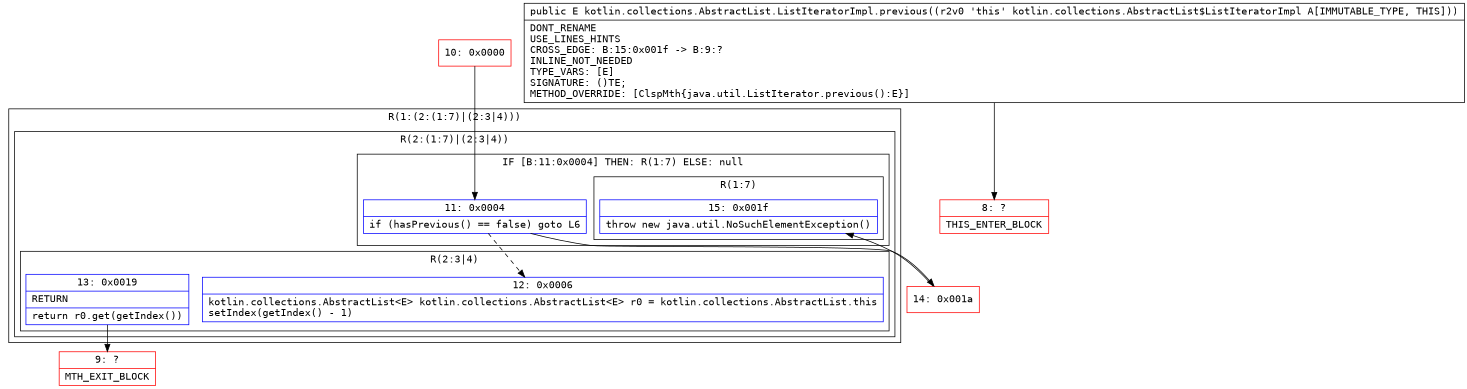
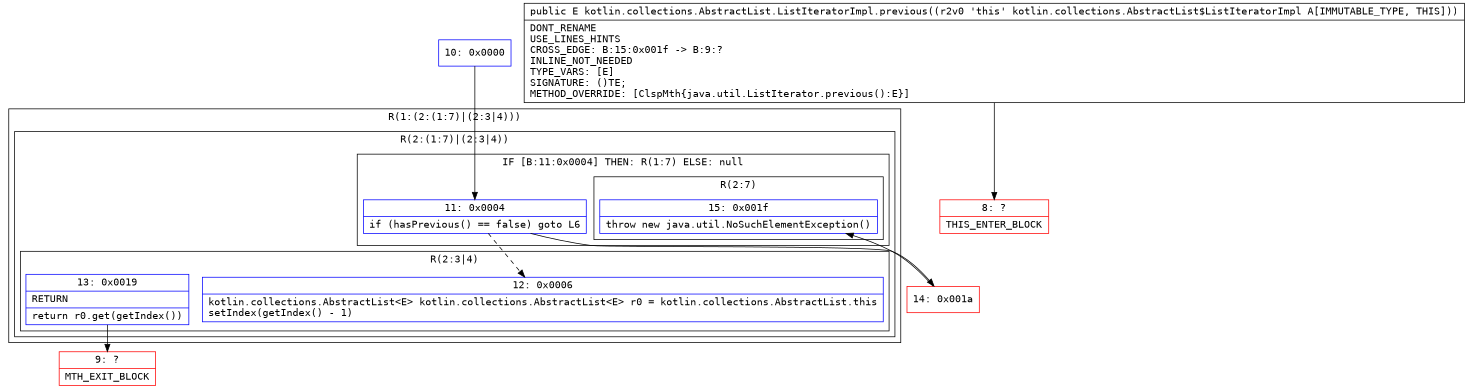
  digraph {
    fontname="DejaVu Sans Mono"
    node [color=blue fontname="DejaVu Sans Mono" shape=record]
    edge [fontname="DejaVu Sans Mono"]
    n1 [label="{15\:\ 0x001f|throw new java.util.NoSuchElementException()\l}"]
    n2 [label="{11\:\ 0x0004|if (hasPrevious() == false) goto L6\l}"]
    n3 [label="{12\:\ 0x0006|kotlin.collections.AbstractList\<E\> kotlin.collections.AbstractList\<E\> r0 = kotlin.collections.AbstractList.this\lsetIndex(getIndex() \- 1)\l}"]
    n4 [label="{13\:\ 0x0019|RETURN\l|return r0.get(getIndex())\l}"]
    n5 [color=red label="{14\:\ 0x001a}"]
    n6 [color=red label="{9\:\ ?|MTH_EXIT_BLOCK\l}"]
    n7 [color=red label="{8\:\ ?|THIS_ENTER_BLOCK\l}"]
-   n8 [color=red label="{10\:\ 0x0000}"]
+   n8 [label="{10\:\ 0x0000}"]
    n9 [label="{public E kotlin.collections.AbstractList.ListIteratorImpl.previous((r2v0 'this' kotlin.collections.AbstractList$ListIteratorImpl A[IMMUTABLE_TYPE, THIS]))  | DONT_RENAME\lUSE_LINES_HINTS\lCROSS_EDGE: B:15:0x001f \-\> B:9:?\lINLINE_NOT_NEEDED\lTYPE_VARS: [E]\lSIGNATURE: ()TE;\lMETHOD_OVERRIDE: [ClspMth\{java.util.ListIterator.previous():E\}]\l}" color=""]
    subgraph cluster_1 {
      label="R(1:(2:(1:7)|(2:3|4)))"
      subgraph cluster_2 {
        label="R(2:(1:7)|(2:3|4))"
        subgraph cluster_3 {
          label="IF [B:11:0x0004] THEN: R(1:7) ELSE: null"
          n2
          subgraph cluster_4 {
-           label="R(1:7)"
+           label="R(2:7)"
            n1
          }
        }
        subgraph cluster_5 {
          label="R(2:3|4)"
          n3
          n4
        }
      }
    }
    n2 -> n3 [style=dashed]
    n2 -> n5
    n4 -> n6
    n5 -> n1
    n8 -> n2
    n9 -> n7
  }
